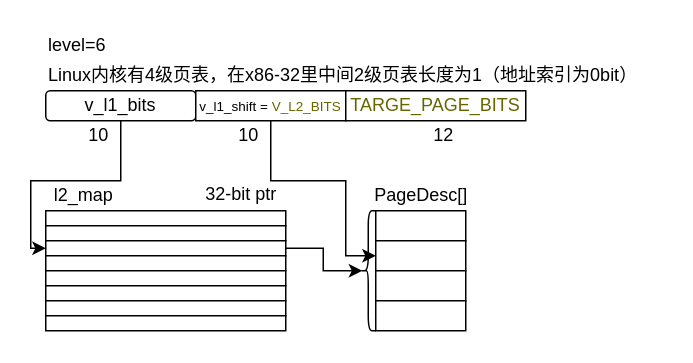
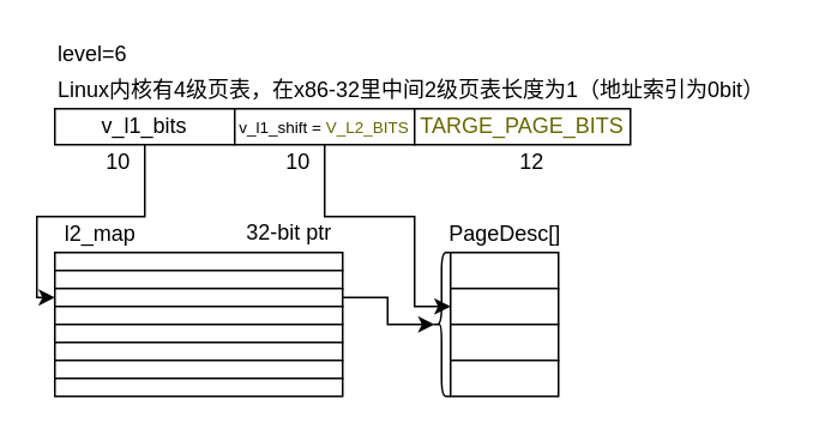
  <mxCell id="0" />
  <mxCell id="1" parent="0" />
  <mxCell id="2" style="edgeStyle=orthogonalEdgeStyle;rounded=0;orthogonalLoop=1;jettySize=auto;html=1;" edge="1" parent="1" source="3" target="13"><mxGeometry relative="1" as="geometry"><Array as="points"><mxPoint x="80" y="120" /><mxPoint x="20" y="120" /><mxPoint x="20" y="165" /></Array></mxGeometry></mxCell>
- <mxCell id="3" value="v_l1_bits" style="whiteSpace=wrap;html=1;rounded=1;" vertex="1" parent="1"><mxGeometry x="30" y="60" width="100" height="20" as="geometry" /></mxCell>
+ <mxCell id="3" value="v_l1_bits" style="rounded=0;whiteSpace=wrap;html=1;" vertex="1" parent="1"><mxGeometry x="30" y="60" width="100" height="20" as="geometry" /></mxCell>
  <mxCell id="4" style="edgeStyle=orthogonalEdgeStyle;rounded=0;orthogonalLoop=1;jettySize=auto;html=1;" edge="1" parent="1" source="5" target="23"><mxGeometry relative="1" as="geometry"><Array as="points"><mxPoint x="180" y="120" /><mxPoint x="230" y="120" /><mxPoint x="230" y="170" /></Array></mxGeometry></mxCell>
  <mxCell id="5" value="&lt;font style=&quot;font-size: 9px&quot;&gt;v_l1_shift = &lt;font color=&quot;#666600&quot;&gt;V_L2_BITS&lt;/font&gt;&lt;/font&gt;" style="rounded=0;whiteSpace=wrap;html=1;" vertex="1" parent="1"><mxGeometry x="130" y="60" width="100" height="20" as="geometry" /></mxCell>
  <mxCell id="6" value="&lt;font color=&quot;#666600&quot;&gt;TARGE_PAGE_BITS&lt;/font&gt;" style="rounded=0;whiteSpace=wrap;html=1;" vertex="1" parent="1"><mxGeometry x="230" y="60" width="120" height="20" as="geometry" /></mxCell>
  <mxCell id="7" value="12" style="text;html=1;align=center;verticalAlign=middle;resizable=0;points=[];autosize=1;" vertex="1" parent="1"><mxGeometry x="280" y="80" width="30" height="20" as="geometry" /></mxCell>
  <mxCell id="8" value="10" style="text;html=1;align=center;verticalAlign=middle;resizable=0;points=[];autosize=1;" vertex="1" parent="1"><mxGeometry x="150" y="80" width="30" height="20" as="geometry" /></mxCell>
  <mxCell id="9" value="10" style="text;html=1;align=center;verticalAlign=middle;resizable=0;points=[];autosize=1;" vertex="1" parent="1"><mxGeometry x="50" y="80" width="30" height="20" as="geometry" /></mxCell>
  <mxCell id="10" value="" style="rounded=0;whiteSpace=wrap;html=1;" vertex="1" parent="1"><mxGeometry x="30" y="140" width="160" height="10" as="geometry" /></mxCell>
  <mxCell id="11" value="" style="rounded=0;whiteSpace=wrap;html=1;" vertex="1" parent="1"><mxGeometry x="30" y="150" width="160" height="10" as="geometry" /></mxCell>
  <mxCell id="12" style="edgeStyle=orthogonalEdgeStyle;rounded=0;orthogonalLoop=1;jettySize=auto;html=1;entryX=0.1;entryY=0.5;entryDx=0;entryDy=0;entryPerimeter=0;" edge="1" parent="1" source="13" target="26"><mxGeometry relative="1" as="geometry" /></mxCell>
  <mxCell id="13" value="" style="rounded=0;whiteSpace=wrap;html=1;" vertex="1" parent="1"><mxGeometry x="30" y="160" width="160" height="10" as="geometry" /></mxCell>
  <mxCell id="14" value="" style="rounded=0;whiteSpace=wrap;html=1;" vertex="1" parent="1"><mxGeometry x="30" y="170" width="160" height="10" as="geometry" /></mxCell>
  <mxCell id="15" value="" style="rounded=0;whiteSpace=wrap;html=1;" vertex="1" parent="1"><mxGeometry x="30" y="180" width="160" height="10" as="geometry" /></mxCell>
  <mxCell id="16" value="" style="rounded=0;whiteSpace=wrap;html=1;" vertex="1" parent="1"><mxGeometry x="30" y="190" width="160" height="10" as="geometry" /></mxCell>
  <mxCell id="17" value="" style="rounded=0;whiteSpace=wrap;html=1;" vertex="1" parent="1"><mxGeometry x="30" y="200" width="160" height="10" as="geometry" /></mxCell>
  <mxCell id="18" value="" style="rounded=0;whiteSpace=wrap;html=1;" vertex="1" parent="1"><mxGeometry x="30" y="210" width="160" height="10" as="geometry" /></mxCell>
  <mxCell id="19" value="l2_map" style="text;html=1;align=center;verticalAlign=middle;resizable=0;points=[];autosize=1;" vertex="1" parent="1"><mxGeometry x="30" y="120" width="50" height="20" as="geometry" /></mxCell>
  <mxCell id="20" value="32-bit ptr" style="text;html=1;align=center;verticalAlign=middle;resizable=0;points=[];autosize=1;" vertex="1" parent="1"><mxGeometry x="130" y="119" width="60" height="20" as="geometry" /></mxCell>
  <mxCell id="21" value="level=6" style="text;html=1;align=left;verticalAlign=middle;resizable=0;points=[];autosize=1;" vertex="1" parent="1"><mxGeometry x="30" y="20" width="50" height="20" as="geometry" /></mxCell>
  <mxCell id="22" value="" style="rounded=0;whiteSpace=wrap;html=1;" vertex="1" parent="1"><mxGeometry x="250" y="140" width="60" height="20" as="geometry" /></mxCell>
  <mxCell id="23" value="" style="rounded=0;whiteSpace=wrap;html=1;" vertex="1" parent="1"><mxGeometry x="250" y="160" width="60" height="20" as="geometry" /></mxCell>
  <mxCell id="24" value="" style="rounded=0;whiteSpace=wrap;html=1;" vertex="1" parent="1"><mxGeometry x="250" y="180" width="60" height="20" as="geometry" /></mxCell>
  <mxCell id="25" value="" style="rounded=0;whiteSpace=wrap;html=1;" vertex="1" parent="1"><mxGeometry x="250" y="200" width="60" height="20" as="geometry" /></mxCell>
  <mxCell id="26" value="" style="shape=curlyBracket;whiteSpace=wrap;html=1;rounded=1;" vertex="1" parent="1"><mxGeometry x="240" y="140" width="10" height="80" as="geometry" /></mxCell>
  <mxCell id="27" value="PageDesc[]" style="text;html=1;align=center;verticalAlign=middle;resizable=0;points=[];autosize=1;" vertex="1" parent="1"><mxGeometry x="240" y="120" width="80" height="20" as="geometry" /></mxCell>
  <mxCell id="28" value="Linux内核有4级页表，在x86-32里中间2级页表长度为1（地址索引为0bit）" style="text;html=1;align=left;verticalAlign=middle;resizable=0;points=[];autosize=1;" vertex="1" parent="1"><mxGeometry x="30" y="40" width="410" height="20" as="geometry" /></mxCell>
